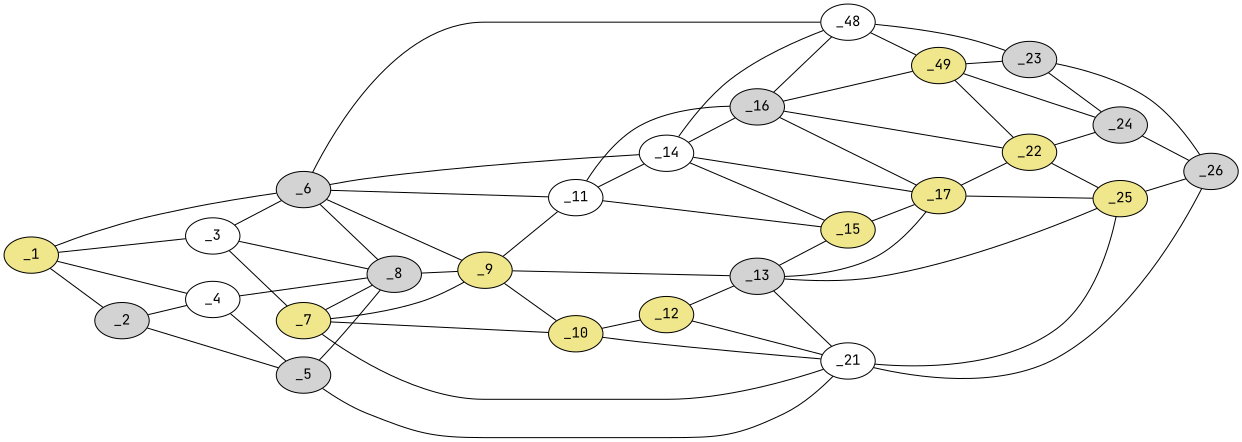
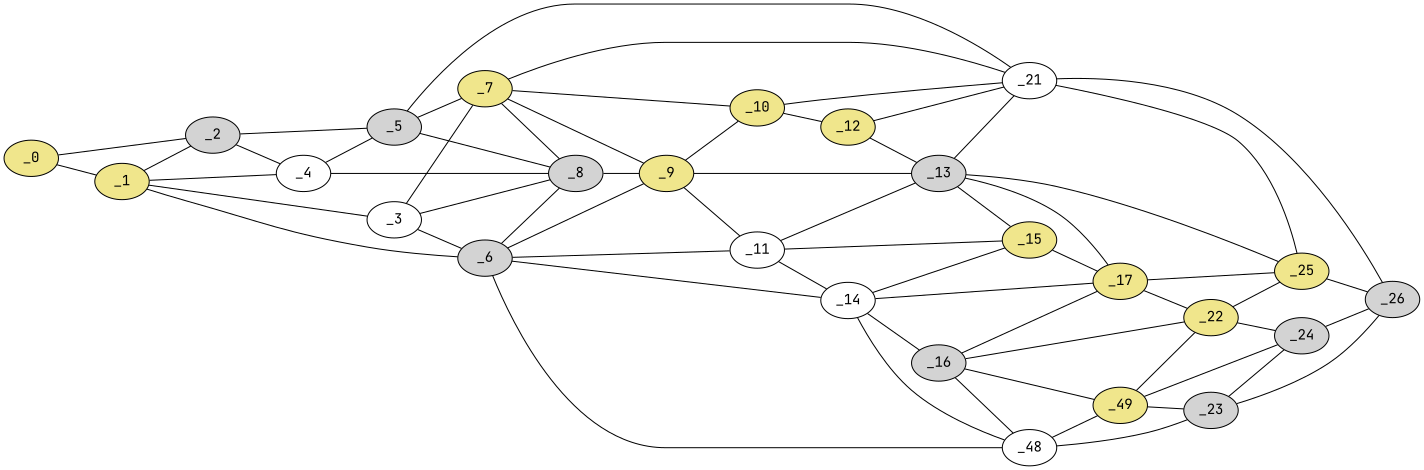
  graph {
    fontname="JetBrains Mono"
    rankdir=LR
    node [fillcolor=khaki fontname="JetBrains Mono" style=filled x=83 y=43]
    edge [fontname="JetBrains Mono" valence=2]
+   _0 [x=4 y=81]
    _1 [x=11 y=68]
    _2 [fillcolor=lightgrey x=12 y=89]
    _3 [fillcolor=white x=23 y=60]
    _4 [fillcolor=white x=24 y=71]
    _6 [fillcolor=lightgrey x=31 y=48]
    _5 [fillcolor=lightgrey x=25 y=93]
    _8 [fillcolor=lightgrey x=39 y=72]
    _7 [x=36 y=94]
    _9 [x=66 y=74]
    _11 [fillcolor=white x=76 y=64]
    _14 [fillcolor=white y=50]
    n13 [fillcolor=white label=_48 x=98 y=24]
    _21 [fillcolor=white x=105 y=111]
    _10 [x=68 y=96]
    _13 [fillcolor=lightgrey x=82 y=76]
    _15 [y=58]
    _17 [x=96 y=51]
    _16 [fillcolor=lightgrey x=93]
    n20 [label=_49 x=100 y=35]
    _23 [fillcolor=lightgrey x=108 y=16]
    _25 [x=116 y=65]
    _26 [fillcolor=lightgrey x=124 y=45]
    _12 [x=79 y=98]
    _22 [x=107 y=52]
    _24 [fillcolor=lightgrey x=112]
+   _0 -- _1 [valence=1]
+   _0 -- _2 [valence=1]
    _1 -- _2 [valence=1]
    _1 -- _3
    _1 -- _4 [valence=1]
    _1 -- _6 [valence=1]
    _2 -- _4
    _2 -- _5 [valence=1]
    _3 -- _6
    _3 -- _8
    _3 -- _7
    _4 -- _5
    _4 -- _8
    _6 -- _8
    _6 -- _9 [valence=1]
    _6 -- _11
    _6 -- _14 [valence=1]
    _6 -- n13 [valence=1]
    _5 -- _8
+   _5 -- _7
    _5 -- _21 [valence=1]
    _8 -- _9
    _7 -- _8
    _7 -- _9
    _7 -- _21
    _7 -- _10 [valence=1]
    _9 -- _11 [valence=1]
    _9 -- _10
    _9 -- _13
    _11 -- _14
-   _11 -- _16
+   _11 -- _13
    _11 -- _15
    _14 -- n13
    _14 -- _15 [valence=1]
    _14 -- _17
    _14 -- _16
    n13 -- n20
    n13 -- _23 [valence=1]
    _21 -- _25
    _21 -- _26 [valence=1]
    _10 -- _21
    _10 -- _12
    _13 -- _21
    _13 -- _15 [valence=1]
    _13 -- _17 [valence=1]
    _13 -- _25
    _15 -- _17
    _17 -- _25
    _17 -- _22 [valence=1]
    _16 -- n13 [valence=1]
    _16 -- _17
    _16 -- n20
    _16 -- _22
    n20 -- _23
    n20 -- _22 [valence=1]
    n20 -- _24
    _23 -- _26 [valence=1]
    _23 -- _24 [valence=1]
    _25 -- _26 [valence=1]
    _12 -- _21 [valence=1]
    _12 -- _13
    _22 -- _25
    _22 -- _24
    _24 -- _26 [valence=1]
  }
